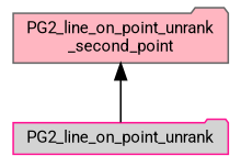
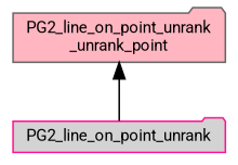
  digraph {
    rankdir=TB
    fontname=Roboto
    node [fontname=Roboto fontsize=10 shape=folder style=filled]
-   n1 [color=gray40 fillcolor=lightpink fontcolor=black height=0.2 label="PG2_line_on_point_unrank\l_second_point" width=0.4]
+   n1 [color=gray40 fillcolor=lightpink fontcolor=black height=0.2 label="PG2_line_on_point_unrank\l_unrank_point" width=0.4]
    n2 [color=deeppink fillcolor=lightgrey height=0.2 label=PG2_line_on_point_unrank width=0.4]
    n1 -> n2 [color=black dir=back fontname=Roboto fontsize=10 labelfontname=Helvetica labelfontsize=10 style=solid]
  }
